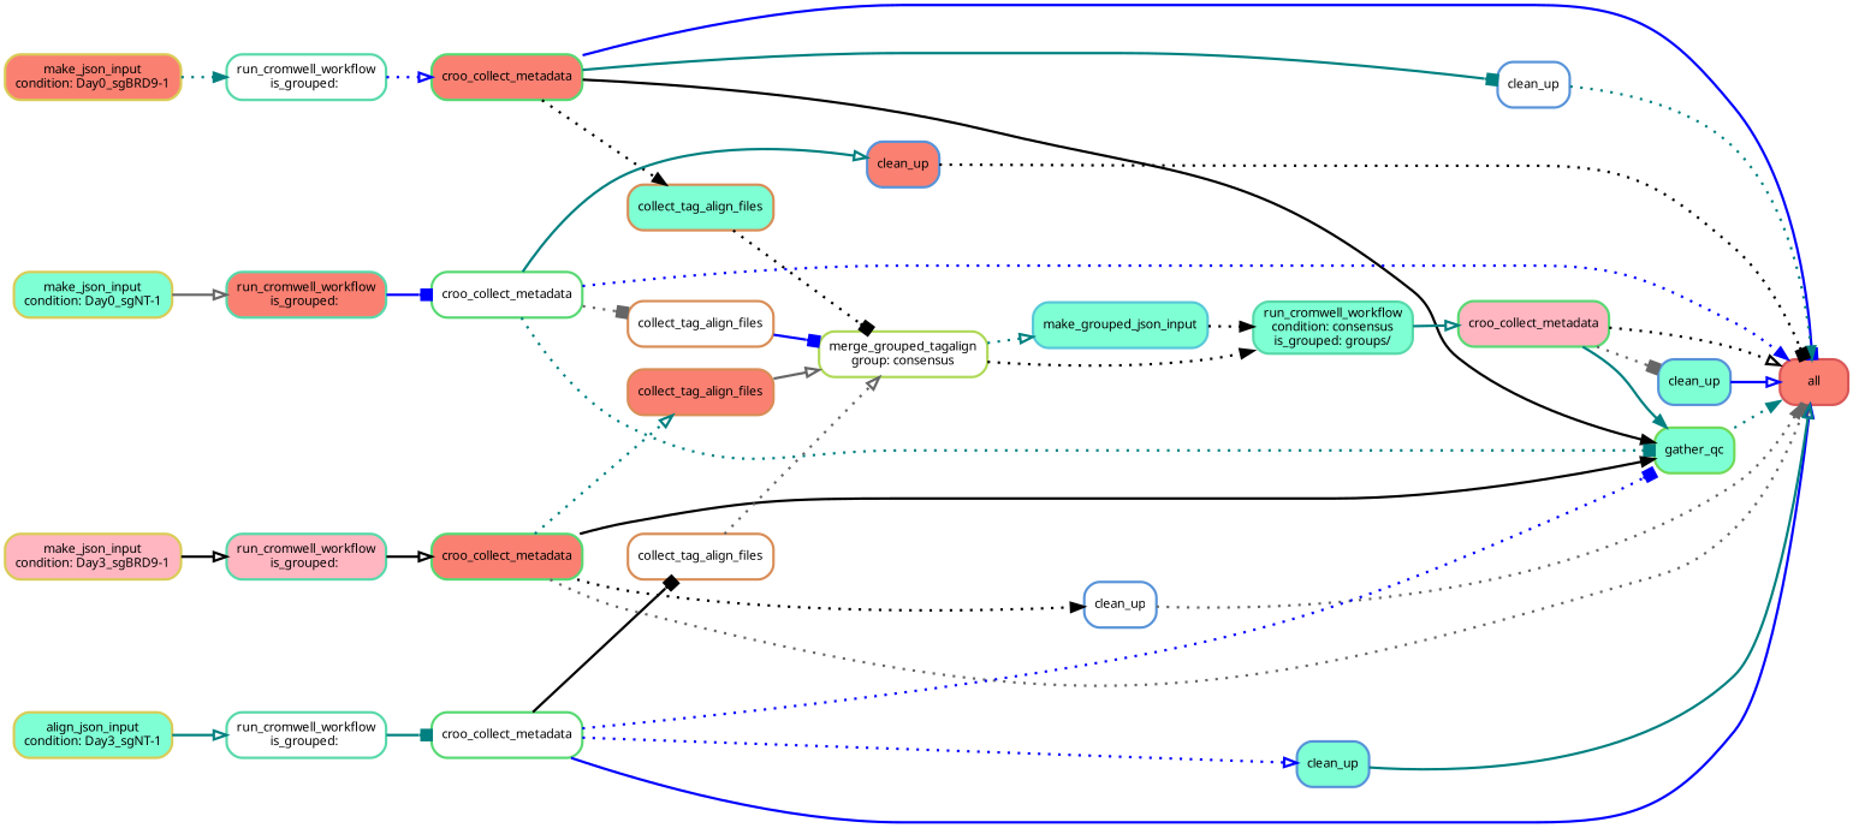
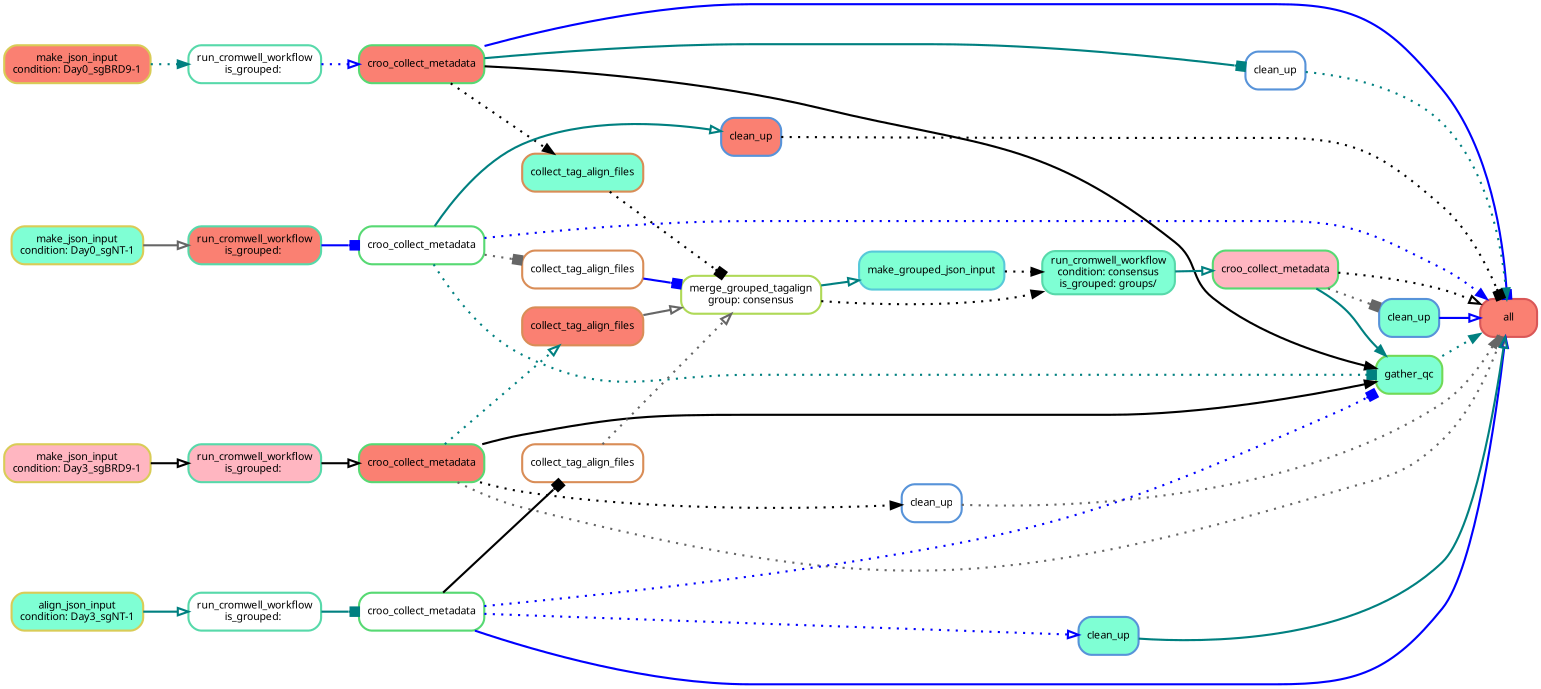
  digraph {
    bgcolor=white
    rankdir=LR
    node [color="0.37 0.6 0.85" fillcolor=white fontname=sans fontsize=10 penwidth=2 shape=box style="rounded,filled"]
    edge [arrowhead=onormal color=teal penwidth=2 style=dotted]
    n1 [color="0.00 0.6 0.85" fillcolor=salmon label=all]
    n2 [color="0.30 0.6 0.85" fillcolor=aquamarine label=gather_qc]
    n3 [fillcolor=salmon label=croo_collect_metadata]
    n4 [color="0.07 0.6 0.85" fillcolor=aquamarine label=collect_tag_align_files]
    n5 [color="0.59 0.6 0.85" label=clean_up]
    n6 [color="0.22 0.6 0.85" label="merge_grouped_tagalign\ngroup: consensus"]
    n7 [color="0.44 0.6 0.85" label="run_cromwell_workflow\nis_grouped: "]
    n8 [color="0.15 0.6 0.85" fillcolor=salmon label="make_json_input\ncondition: Day0_sgBRD9-1"]
    n9 [label=croo_collect_metadata]
    n10 [color="0.07 0.6 0.85" label=collect_tag_align_files]
    n11 [color="0.59 0.6 0.85" fillcolor=salmon label=clean_up]
    n12 [color="0.44 0.6 0.85" fillcolor=salmon label="run_cromwell_workflow\nis_grouped: "]
    n13 [color="0.15 0.6 0.85" fillcolor=aquamarine label="make_json_input\ncondition: Day0_sgNT-1"]
    n14 [fillcolor=salmon label=croo_collect_metadata]
    n15 [color="0.07 0.6 0.85" fillcolor=salmon label=collect_tag_align_files]
    n16 [color="0.59 0.6 0.85" label=clean_up]
    n17 [color="0.44 0.6 0.85" fillcolor=lightpink label="run_cromwell_workflow\nis_grouped: "]
    n18 [color="0.15 0.6 0.85" fillcolor=lightpink label="make_json_input\ncondition: Day3_sgBRD9-1"]
    n19 [label=croo_collect_metadata]
    n20 [color="0.07 0.6 0.85" label=collect_tag_align_files]
    n21 [color="0.59 0.6 0.85" fillcolor=aquamarine label=clean_up]
    n22 [color="0.44 0.6 0.85" label="run_cromwell_workflow\nis_grouped: "]
    n23 [color="0.15 0.6 0.85" fillcolor=aquamarine label="align_json_input\ncondition: Day3_sgNT-1"]
    n24 [fillcolor=lightpink label=croo_collect_metadata]
    n25 [color="0.59 0.6 0.85" fillcolor=aquamarine label=clean_up]
    n26 [color="0.44 0.6 0.85" fillcolor=aquamarine label="run_cromwell_workflow\ncondition: consensus\nis_grouped: groups/"]
    n27 [color="0.52 0.6 0.85" fillcolor=aquamarine label=make_grouped_json_input]
    n2 -> n1 [arrowhead=normal]
    n3 -> n1 [arrowhead=box color=blue style=bold]
    n3 -> n2 [arrowhead=normal color=black style=bold]
    n3 -> n4 [arrowhead=normal color=black]
    n3 -> n5 [arrowhead=box style=bold]
    n4 -> n6 [arrowhead=box color=black]
    n5 -> n1 [arrowhead=normal]
    n6 -> n26 [arrowhead=normal color=black]
-   n6 -> n27
+   n6 -> n27 [style=bold]
    n7 -> n3 [color=blue]
    n8 -> n7 [arrowhead=normal]
    n9 -> n1 [arrowhead=normal color=blue]
    n9 -> n2 [arrowhead=box]
    n9 -> n10 [arrowhead=box color=gray40]
    n9 -> n11 [style=bold]
    n10 -> n6 [arrowhead=box color=blue style=bold]
    n11 -> n1 [arrowhead=box color=black]
    n12 -> n9 [arrowhead=box color=blue style=bold]
    n13 -> n12 [color=gray40 style=bold]
    n14 -> n1 [arrowhead=box color=gray40]
    n14 -> n2 [arrowhead=normal color=black style=bold]
    n14 -> n15
    n14 -> n16 [arrowhead=normal color=black]
    n15 -> n6 [color=gray40 style=bold]
    n16 -> n1 [arrowhead=normal color=gray40]
    n17 -> n14 [color=black style=bold]
    n18 -> n17 [color=black style=bold]
    n19 -> n1 [color=blue style=bold]
    n19 -> n2 [arrowhead=box color=blue]
    n19 -> n20 [arrowhead=box color=black style=bold]
    n19 -> n21 [color=blue]
    n20 -> n6 [color=gray40]
    n21 -> n1 [style=bold]
    n22 -> n19 [arrowhead=box style=bold]
    n23 -> n22 [style=bold]
    n24 -> n1 [color=black]
    n24 -> n2 [arrowhead=normal style=bold]
    n24 -> n25 [arrowhead=box color=gray40]
    n25 -> n1 [color=blue style=bold]
    n26 -> n24 [style=bold]
    n27 -> n26 [arrowhead=normal color=black]
  }
